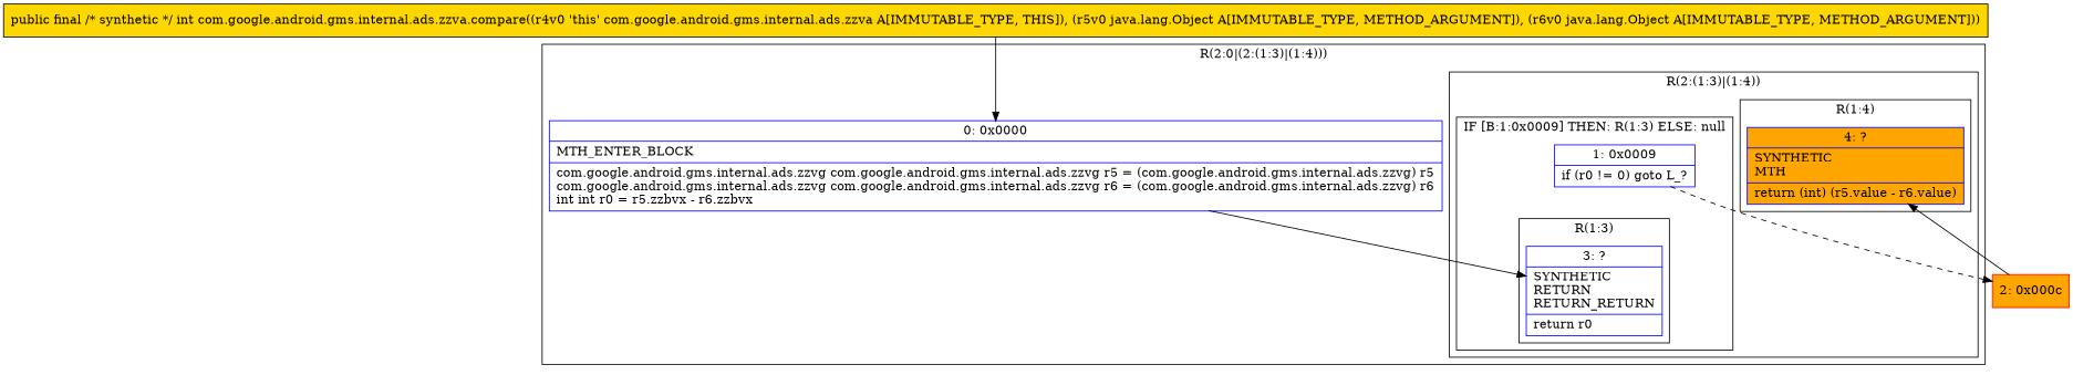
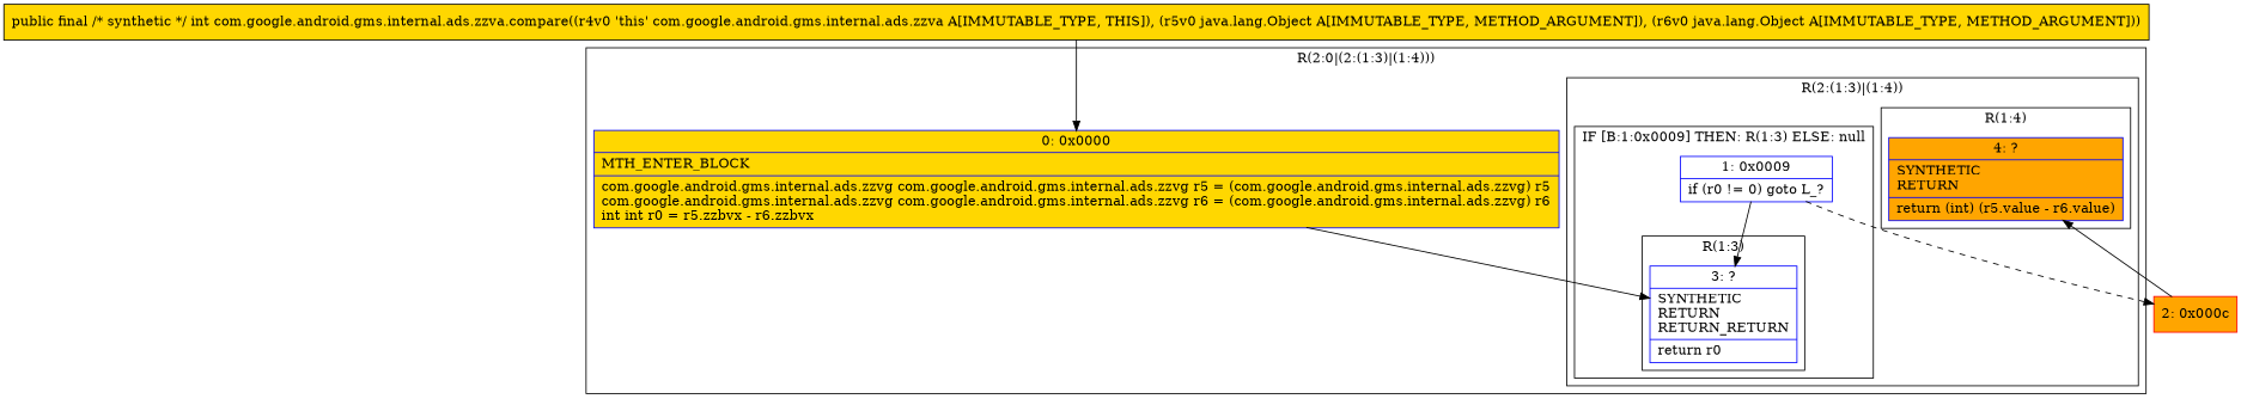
  digraph {
    node [color=blue fillcolor=white shape=record style=filled]
    n1 [label="{3\:\ ?|SYNTHETIC\lRETURN\lRETURN_RETURN\l|return r0\l}"]
    n2 [label="{1\:\ 0x0009|if (r0 != 0) goto L_?\l}"]
-   n3 [fillcolor=orange label="{4\:\ ?|SYNTHETIC\lMTH\l|return (int) (r5.value \- r6.value)\l}"]
-   n4 [label="{0\:\ 0x0000|MTH_ENTER_BLOCK\l|com.google.android.gms.internal.ads.zzvg com.google.android.gms.internal.ads.zzvg r5 = (com.google.android.gms.internal.ads.zzvg) r5\lcom.google.android.gms.internal.ads.zzvg com.google.android.gms.internal.ads.zzvg r6 = (com.google.android.gms.internal.ads.zzvg) r6\lint int r0 = r5.zzbvx \- r6.zzbvx\l}"]
+   n3 [fillcolor=orange label="{4\:\ ?|SYNTHETIC\lRETURN\l|return (int) (r5.value \- r6.value)\l}"]
+   n4 [fillcolor=gold label="{0\:\ 0x0000|MTH_ENTER_BLOCK\l|com.google.android.gms.internal.ads.zzvg com.google.android.gms.internal.ads.zzvg r5 = (com.google.android.gms.internal.ads.zzvg) r5\lcom.google.android.gms.internal.ads.zzvg com.google.android.gms.internal.ads.zzvg r6 = (com.google.android.gms.internal.ads.zzvg) r6\lint int r0 = r5.zzbvx \- r6.zzbvx\l}"]
    n5 [color=red fillcolor=orange label="{2\:\ 0x000c}"]
    n6 [fillcolor=gold label="{public final \/* synthetic *\/ int com.google.android.gms.internal.ads.zzva.compare((r4v0 'this' com.google.android.gms.internal.ads.zzva A[IMMUTABLE_TYPE, THIS]), (r5v0 java.lang.Object A[IMMUTABLE_TYPE, METHOD_ARGUMENT]), (r6v0 java.lang.Object A[IMMUTABLE_TYPE, METHOD_ARGUMENT])) }" color=""]
    subgraph cluster_1 {
      label="R(2:0|(2:(1:3)|(1:4)))"
      n4
      subgraph cluster_2 {
        label="R(2:(1:3)|(1:4))"
        subgraph cluster_3 {
          label="IF [B:1:0x0009] THEN: R(1:3) ELSE: null"
          n2
          subgraph cluster_4 {
            label="R(1:3)"
            n1
          }
        }
        subgraph cluster_5 {
          label="R(1:4)"
          n3
        }
      }
    }
+   n2 -> n1
    n2 -> n5 [style=dashed]
    n4 -> n1
    n5 -> n3
    n6 -> n4
  }
